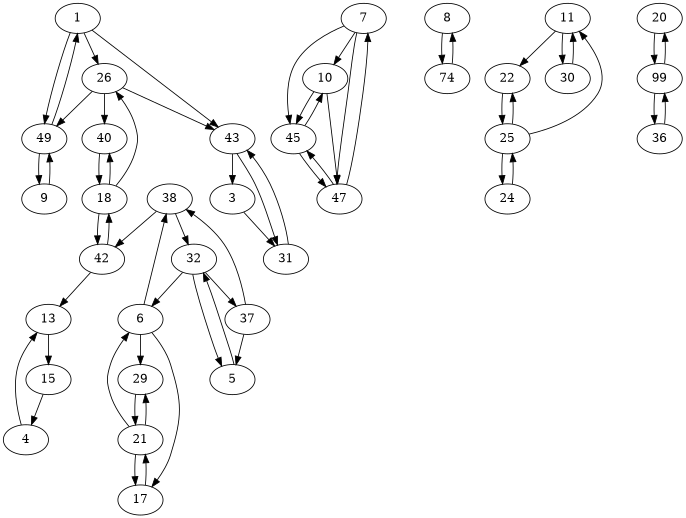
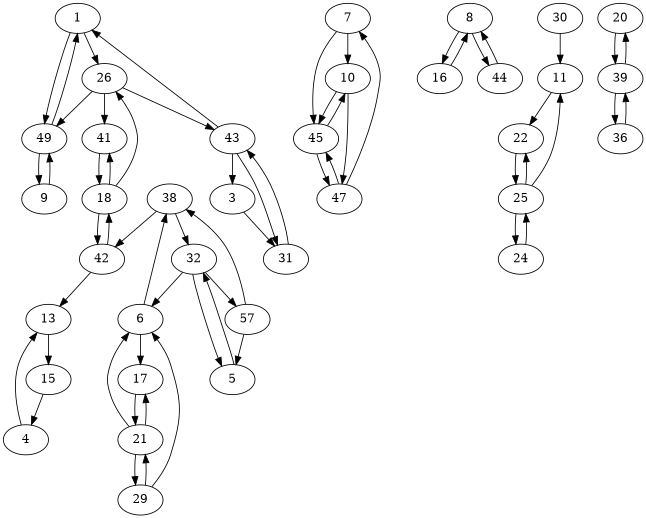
  digraph {
    1
    26
    49
-   41 [label=40]
+   41
    43
    9
    18
    3
    31
    4
    13
    15
    38
    32
    42
    5
    6
-   37
+   37 [label=57]
    17
    29
    21
    7
    10
    45
    47
    8
-   44 [label=74]
+   16
+   44
    11
    22
    30
    25
    24
    20
-   39 [label=99]
+   39
    36
    1 -> 26
    1 -> 49
    26 -> 49
    26 -> 41
    26 -> 43
    49 -> 1
    49 -> 9
    41 -> 18
-   1 -> 43
+   43 -> 1
    43 -> 3
    43 -> 31
    9 -> 49
    18 -> 26
    18 -> 41
    18 -> 42
    3 -> 31
    31 -> 43
    4 -> 13
    13 -> 15
    15 -> 4
    38 -> 32
    38 -> 42
    32 -> 5
    32 -> 6
    32 -> 37
    42 -> 18
    42 -> 13
    5 -> 32
    6 -> 38
    6 -> 17
-   6 -> 29
+   29 -> 6
    37 -> 38
    37 -> 5
    17 -> 21
    29 -> 21
    21 -> 6
    21 -> 17
    21 -> 29
    7 -> 10
    7 -> 45
-   7 -> 47
    10 -> 45
    10 -> 47
    45 -> 10
    45 -> 47
    47 -> 7
    47 -> 45
+   8 -> 16
    8 -> 44
+   16 -> 8
    44 -> 8
    11 -> 22
-   11 -> 30
    22 -> 25
    30 -> 11
    25 -> 11
    25 -> 22
    25 -> 24
    24 -> 25
    20 -> 39
    39 -> 20
    39 -> 36
    36 -> 39
  }
